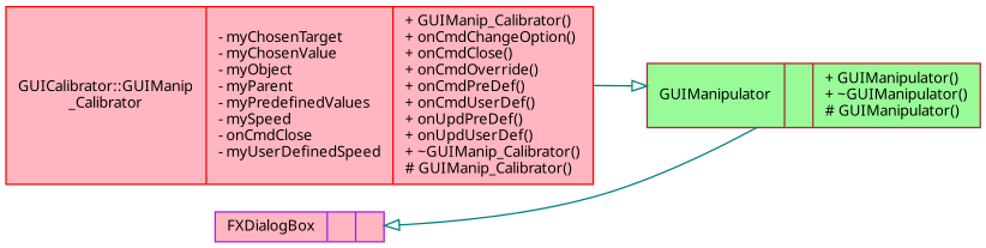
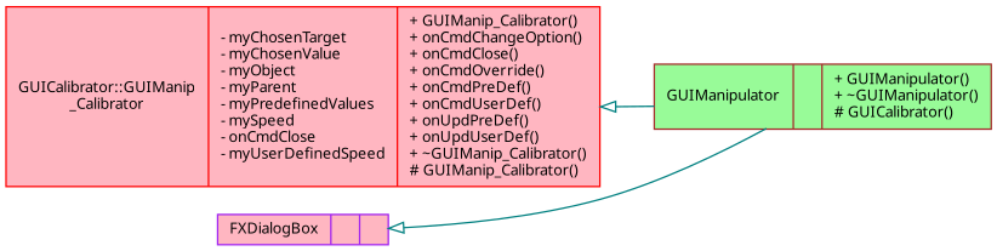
  digraph {
    fontname="Noto Sans"
    rankdir=LR
    node [fillcolor=lightpink fontname="Noto Sans" fontsize=10 shape=record style=filled]
    edge [arrowtail=onormal color=teal dir=back fontname="Noto Sans" fontsize=10 labelfontname=Helvetica labelfontsize=10 style=solid]
    n1 [color=red fontcolor=black height=0.2 label="{GUICalibrator::GUIManip\l_Calibrator\n|- myChosenTarget\l- myChosenValue\l- myObject\l- myParent\l- myPredefinedValues\l- mySpeed\l- onCmdClose\l- myUserDefinedSpeed\l|+ GUIManip_Calibrator()\l+ onCmdChangeOption()\l+ onCmdClose()\l+ onCmdOverride()\l+ onCmdPreDef()\l+ onCmdUserDef()\l+ onUpdPreDef()\l+ onUpdUserDef()\l+ ~GUIManip_Calibrator()\l# GUIManip_Calibrator()\l}" width=0.4]
-   n2 [color=brown fillcolor=palegreen height=0.2 label="{GUIManipulator\n||+ GUIManipulator()\l+ ~GUIManipulator()\l# GUIManipulator()\l}" width=0.4]
+   n2 [color=brown fillcolor=palegreen height=0.2 label="{GUIManipulator\n||+ GUIManipulator()\l+ ~GUIManipulator()\l# GUICalibrator()\l}" width=0.4]
    n3 [color=purple height=0.2 label="{FXDialogBox\n||}" width=0.4]
-   n2 -> n1
+   n1 -> n2
    n3 -> n2
  }
